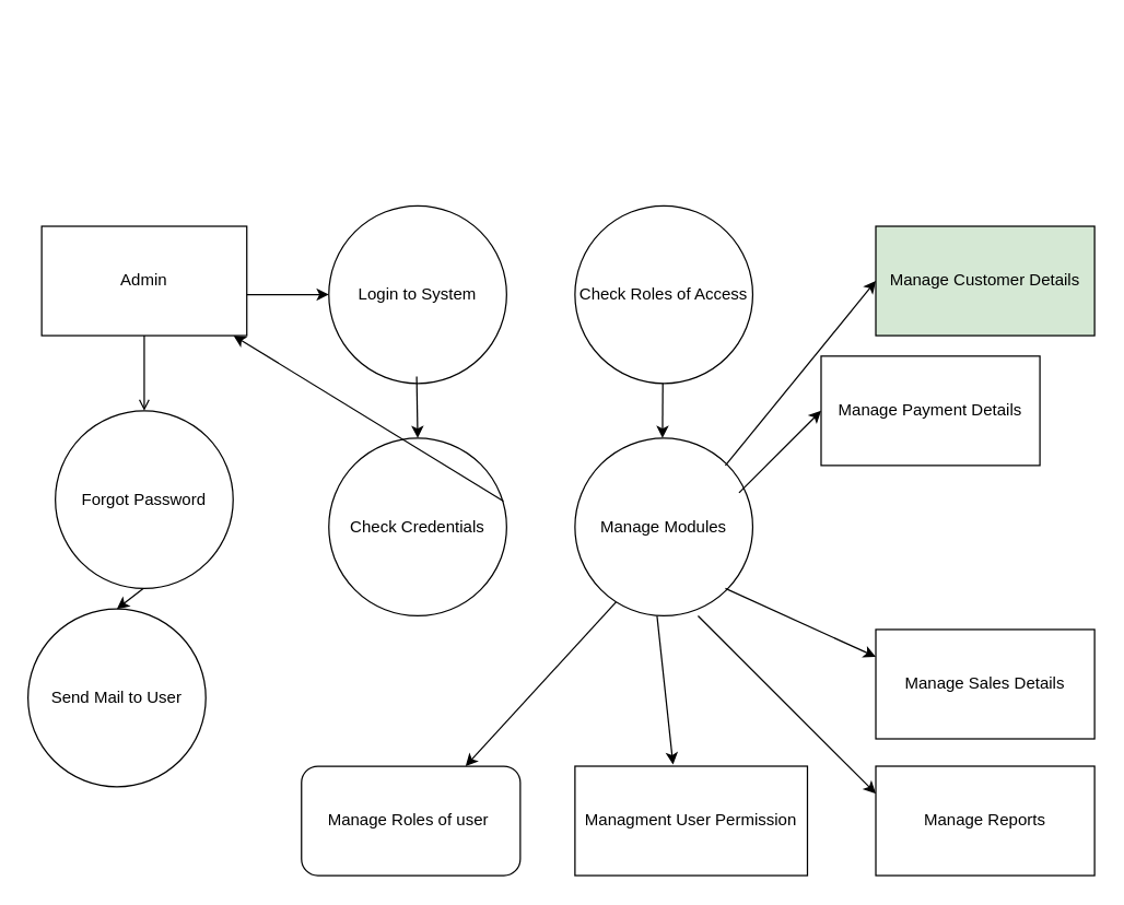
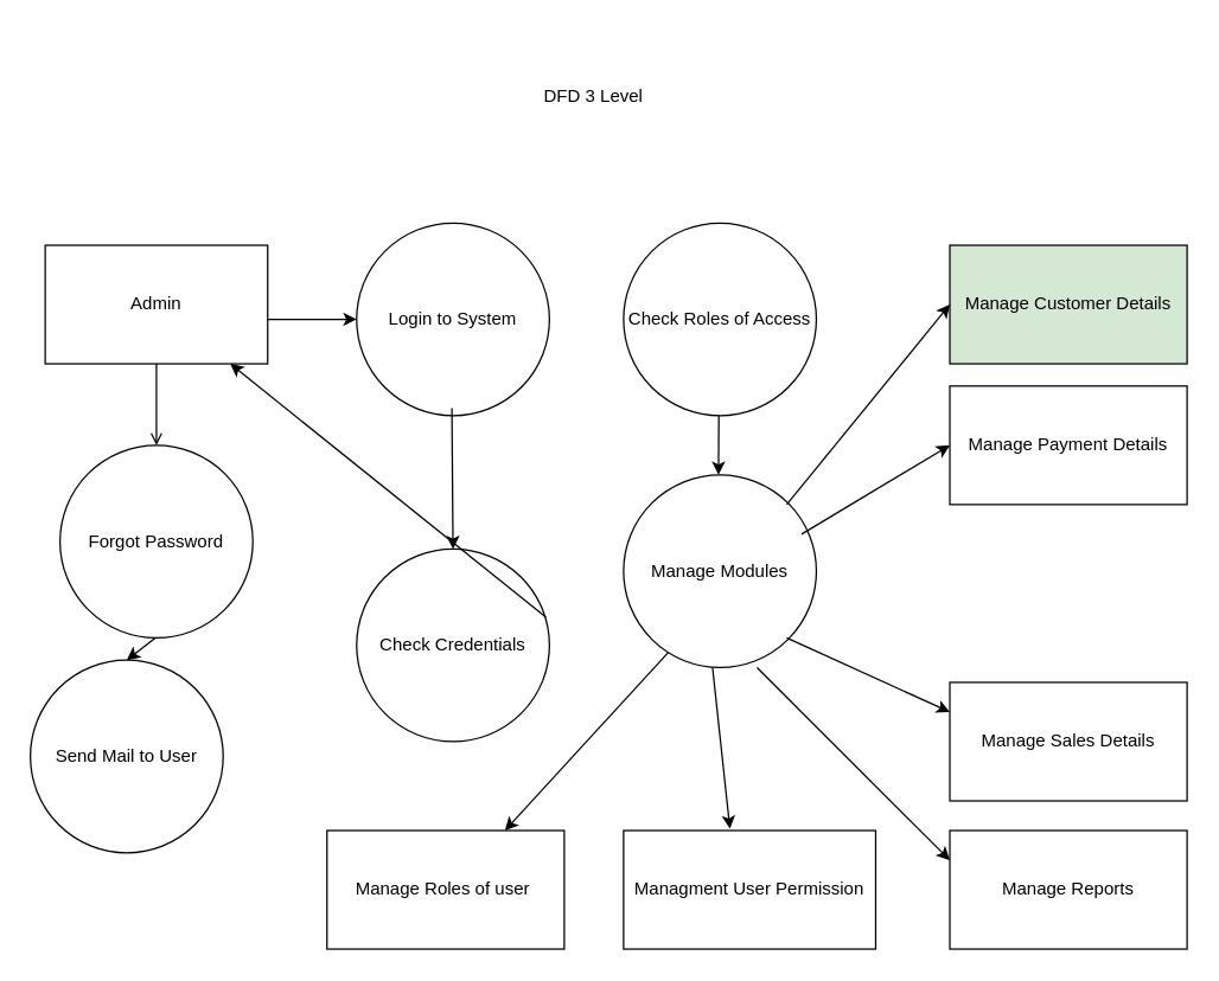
  <mxCell id="0" />
  <mxCell id="1" parent="0" />
- <mxCell id="3" value="Manage Roles of user&amp;nbsp;" style="whiteSpace=wrap;html=1;rounded=1;" vertex="1" parent="1"><mxGeometry x="220" y="560" width="160" height="80" as="geometry" /></mxCell>
- <mxCell id="4" value="Manage Payment Details" style="rounded=0;whiteSpace=wrap;html=1;" vertex="1" parent="1"><mxGeometry x="600" y="260" width="160" height="80" as="geometry" /></mxCell>
+ <mxCell id="2" value="DFD 3 Level" style="text;html=1;align=center;verticalAlign=middle;whiteSpace=wrap;rounded=0;" vertex="1" parent="1"><mxGeometry x="290" y="20" width="220" height="90" as="geometry" /></mxCell>
+ <mxCell id="3" value="Manage Roles of user&amp;nbsp;" style="rounded=0;whiteSpace=wrap;html=1;" vertex="1" parent="1"><mxGeometry x="220" y="560" width="160" height="80" as="geometry" /></mxCell>
+ <mxCell id="4" value="Manage Payment Details" style="rounded=0;whiteSpace=wrap;html=1;" vertex="1" parent="1"><mxGeometry x="640" y="260" width="160" height="80" as="geometry" /></mxCell>
  <mxCell id="5" value="Manage Sales Details" style="rounded=0;whiteSpace=wrap;html=1;" vertex="1" parent="1"><mxGeometry x="640" y="460" width="160" height="80" as="geometry" /></mxCell>
  <mxCell id="6" value="Managment User Permission" style="rounded=0;whiteSpace=wrap;html=1;" vertex="1" parent="1"><mxGeometry x="420" y="560" width="170" height="80" as="geometry" /></mxCell>
  <mxCell id="7" value="Manage Customer Details" style="rounded=0;whiteSpace=wrap;html=1;fillColor=#d5e8d4;" vertex="1" parent="1"><mxGeometry x="640" y="165" width="160" height="80" as="geometry" /></mxCell>
  <mxCell id="8" value="Admin" style="rounded=0;whiteSpace=wrap;html=1;" vertex="1" parent="1"><mxGeometry x="30" y="165" width="150" height="80" as="geometry" /></mxCell>
  <mxCell id="9" value="Forgot Password" style="ellipse;whiteSpace=wrap;html=1;aspect=fixed;" vertex="1" parent="1"><mxGeometry x="40" y="300" width="130" height="130" as="geometry" /></mxCell>
  <mxCell id="10" value="Send Mail to User" style="ellipse;whiteSpace=wrap;html=1;aspect=fixed;" vertex="1" parent="1"><mxGeometry x="20" y="445" width="130" height="130" as="geometry" /></mxCell>
  <mxCell id="11" value="Login to System" style="ellipse;whiteSpace=wrap;html=1;aspect=fixed;" vertex="1" parent="1"><mxGeometry x="240" y="150" width="130" height="130" as="geometry" /></mxCell>
- <mxCell id="12" value="Check Credentials" style="ellipse;whiteSpace=wrap;html=1;aspect=fixed;" vertex="1" parent="1"><mxGeometry x="240" y="320" width="130" height="130" as="geometry" /></mxCell>
+ <mxCell id="12" value="Check Credentials" style="ellipse;whiteSpace=wrap;html=1;aspect=fixed;" vertex="1" parent="1"><mxGeometry x="240" y="370" width="130" height="130" as="geometry" /></mxCell>
  <mxCell id="13" value="Check Roles of Access" style="ellipse;whiteSpace=wrap;html=1;aspect=fixed;" vertex="1" parent="1"><mxGeometry x="420" y="150" width="130" height="130" as="geometry" /></mxCell>
  <mxCell id="14" value="Manage Modules" style="ellipse;whiteSpace=wrap;html=1;aspect=fixed;" vertex="1" parent="1"><mxGeometry x="420" y="320" width="130" height="130" as="geometry" /></mxCell>
  <mxCell id="15" value="" style="endArrow=open;html=1;rounded=0;entryX=0.5;entryY=0;entryDx=0;entryDy=0;exitX=0.5;exitY=1;exitDx=0;exitDy=0;" edge="1" parent="1" source="8" target="9"><mxGeometry width="50" height="50" relative="1" as="geometry"><mxPoint x="110" y="245" as="sourcePoint" /><mxPoint x="160" y="195" as="targetPoint" /></mxGeometry></mxCell>
  <mxCell id="16" value="" style="endArrow=classic;html=1;rounded=0;exitX=0.5;exitY=1;exitDx=0;exitDy=0;entryX=0.5;entryY=0;entryDx=0;entryDy=0;" edge="1" parent="1" target="10"><mxGeometry width="50" height="50" relative="1" as="geometry"><mxPoint x="104.23" y="430" as="sourcePoint" /><mxPoint x="100" y="460" as="targetPoint" /></mxGeometry></mxCell>
  <mxCell id="17" value="" style="endArrow=classic;html=1;rounded=0;entryX=0;entryY=0.5;entryDx=0;entryDy=0;" edge="1" parent="1" target="11"><mxGeometry width="50" height="50" relative="1" as="geometry"><mxPoint x="180" y="215" as="sourcePoint" /><mxPoint x="230" y="165" as="targetPoint" /></mxGeometry></mxCell>
  <mxCell id="18" value="" style="endArrow=classic;html=1;rounded=0;exitX=0.982;exitY=0.354;exitDx=0;exitDy=0;exitPerimeter=0;" edge="1" parent="1" source="12" target="8"><mxGeometry width="50" height="50" relative="1" as="geometry"><mxPoint x="370" y="215" as="sourcePoint" /><mxPoint x="370" y="270" as="targetPoint" /></mxGeometry></mxCell>
  <mxCell id="19" value="" style="endArrow=classic;html=1;rounded=0;exitX=0.5;exitY=1;exitDx=0;exitDy=0;entryX=0.5;entryY=0;entryDx=0;entryDy=0;" edge="1" parent="1" target="12"><mxGeometry width="50" height="50" relative="1" as="geometry"><mxPoint x="304.23" y="275" as="sourcePoint" /><mxPoint x="304" y="310" as="targetPoint" /></mxGeometry></mxCell>
  <mxCell id="20" value="" style="endArrow=classic;html=1;rounded=0;exitX=0.5;exitY=1;exitDx=0;exitDy=0;" edge="1" parent="1"><mxGeometry width="50" height="50" relative="1" as="geometry"><mxPoint x="484.23" y="280" as="sourcePoint" /><mxPoint x="484" y="320" as="targetPoint" /></mxGeometry></mxCell>
  <mxCell id="21" value="Manage Reports" style="rounded=0;whiteSpace=wrap;html=1;" vertex="1" parent="1"><mxGeometry x="640" y="560" width="160" height="80" as="geometry" /></mxCell>
  <mxCell id="22" value="" style="endArrow=classic;html=1;rounded=0;entryX=0;entryY=0.5;entryDx=0;entryDy=0;" edge="1" parent="1" target="7"><mxGeometry width="50" height="50" relative="1" as="geometry"><mxPoint x="530" y="340" as="sourcePoint" /><mxPoint x="580" y="290" as="targetPoint" /></mxGeometry></mxCell>
  <mxCell id="23" value="" style="endArrow=classic;html=1;rounded=0;entryX=0;entryY=0.5;entryDx=0;entryDy=0;" edge="1" parent="1" target="4"><mxGeometry width="50" height="50" relative="1" as="geometry"><mxPoint x="540" y="360" as="sourcePoint" /><mxPoint x="590" y="310" as="targetPoint" /></mxGeometry></mxCell>
  <mxCell id="24" value="" style="endArrow=classic;html=1;rounded=0;entryX=0;entryY=0.25;entryDx=0;entryDy=0;" edge="1" parent="1" target="5"><mxGeometry width="50" height="50" relative="1" as="geometry"><mxPoint x="530" y="430" as="sourcePoint" /><mxPoint x="580" y="380" as="targetPoint" /></mxGeometry></mxCell>
  <mxCell id="25" value="" style="endArrow=classic;html=1;rounded=0;entryX=0;entryY=0.25;entryDx=0;entryDy=0;" edge="1" parent="1" target="21"><mxGeometry width="50" height="50" relative="1" as="geometry"><mxPoint x="510" y="450" as="sourcePoint" /><mxPoint x="560" y="400" as="targetPoint" /></mxGeometry></mxCell>
  <mxCell id="26" value="" style="endArrow=classic;html=1;rounded=0;entryX=0.422;entryY=-0.014;entryDx=0;entryDy=0;entryPerimeter=0;" edge="1" parent="1" target="6"><mxGeometry width="50" height="50" relative="1" as="geometry"><mxPoint x="480" y="450" as="sourcePoint" /><mxPoint x="530" y="400" as="targetPoint" /></mxGeometry></mxCell>
  <mxCell id="27" value="" style="endArrow=classic;html=1;rounded=0;entryX=0.75;entryY=0;entryDx=0;entryDy=0;" edge="1" parent="1" target="3"><mxGeometry width="50" height="50" relative="1" as="geometry"><mxPoint x="450" y="440" as="sourcePoint" /><mxPoint x="500" y="390" as="targetPoint" /></mxGeometry></mxCell>
